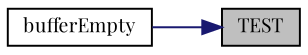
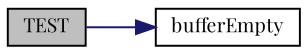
  digraph {
    rankdir=LR
    fontname="Playfair Display"
    node [color=black fontname="Playfair Display" fontsize=10 shape=record style=filled]
    n1 [fillcolor=grey75 fontcolor=black height=0.2 label=TEST width=0.4]
    n2 [fillcolor=white height=0.2 label=bufferEmpty width=0.4]
-   n2 -> n1 [color=midnightblue fontname="Playfair Display" fontsize=10 labelfontname=Helvetica labelfontsize=10 style=solid]
+   n1 -> n2 [color=midnightblue fontname="Playfair Display" fontsize=10 labelfontname=Helvetica labelfontsize=10 style=solid]
  }
